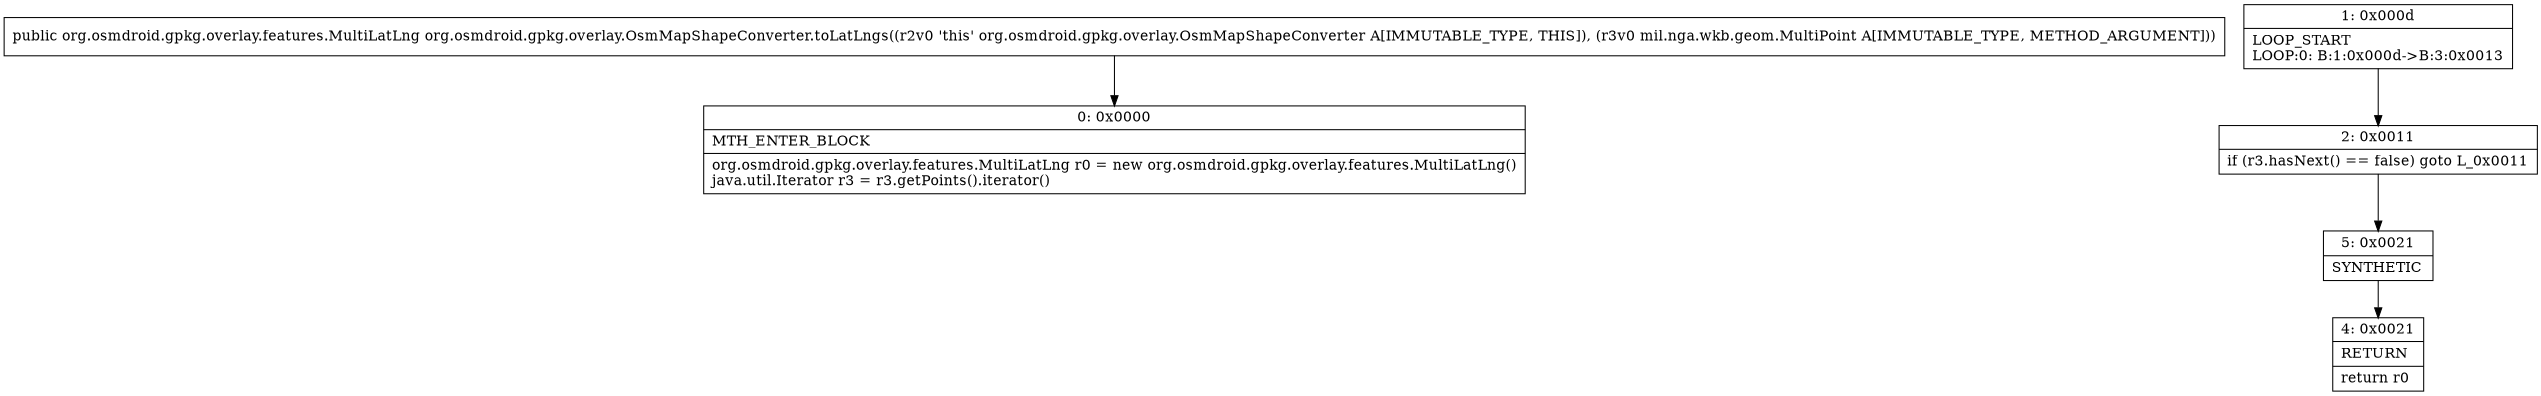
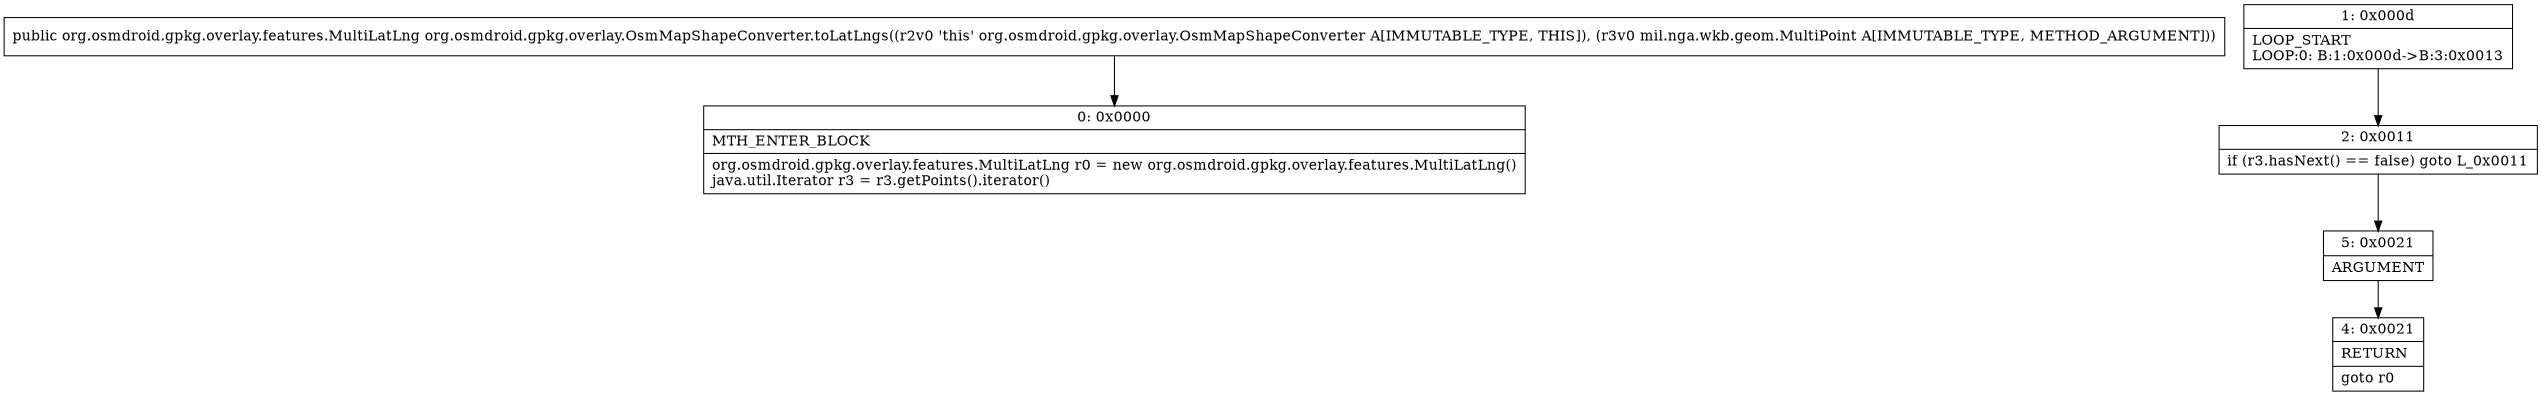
  digraph {
    node [shape=record]
    n1 [label="{0\:\ 0x0000|MTH_ENTER_BLOCK\l|org.osmdroid.gpkg.overlay.features.MultiLatLng r0 = new org.osmdroid.gpkg.overlay.features.MultiLatLng()\ljava.util.Iterator r3 = r3.getPoints().iterator()\l}"]
    n2 [label="{1\:\ 0x000d|LOOP_START\lLOOP:0: B:1:0x000d\-\>B:3:0x0013\l}"]
    n3 [label="{2\:\ 0x0011|if (r3.hasNext() == false) goto L_0x0011\l}"]
-   n4 [label="{5\:\ 0x0021|SYNTHETIC\l}"]
-   n5 [label="{4\:\ 0x0021|RETURN\l|return r0\l}"]
+   n4 [label="{5\:\ 0x0021|ARGUMENT\l}"]
+   n5 [label="{4\:\ 0x0021|RETURN\l|goto r0\l}"]
    n6 [label="{public org.osmdroid.gpkg.overlay.features.MultiLatLng org.osmdroid.gpkg.overlay.OsmMapShapeConverter.toLatLngs((r2v0 'this' org.osmdroid.gpkg.overlay.OsmMapShapeConverter A[IMMUTABLE_TYPE, THIS]), (r3v0 mil.nga.wkb.geom.MultiPoint A[IMMUTABLE_TYPE, METHOD_ARGUMENT])) }"]
    n2 -> n3
    n3 -> n4
    n4 -> n5
    n6 -> n1
  }
